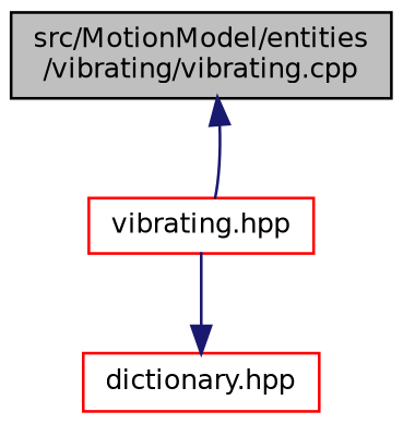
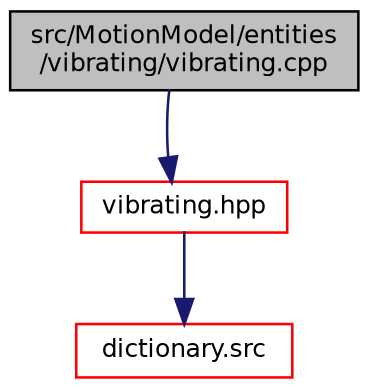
  digraph {
    node [color=red fillcolor=white fontname=Helvetica fontsize=10 shape=record style=filled]
    edge [color=midnightblue fontname=Helvetica fontsize=10 labelfontname=Helvetica labelfontsize=10 style=solid]
    n1 [color=black fillcolor=grey75 fontcolor=black height=0.2 label="src/MotionModel/entities\l/vibrating/vibrating.cpp" width=0.4]
    n2 [height=0.2 label="vibrating.hpp" width=0.4]
-   n3 [height=0.2 label="dictionary.hpp" width=0.4]
-   n2 -> n1
+   n3 [height=0.2 label="dictionary.src" width=0.4]
+   n1 -> n2
    n2 -> n3
  }
